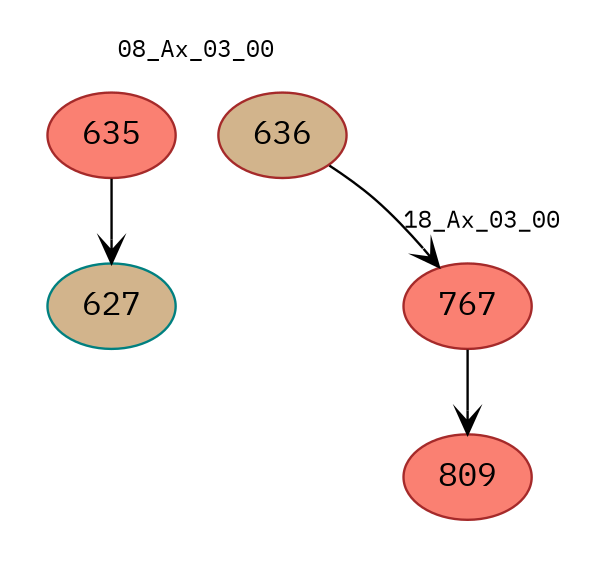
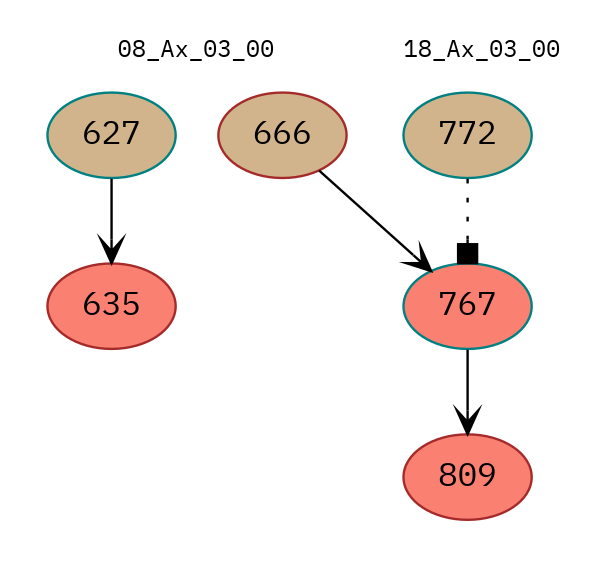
  digraph {
    fontname="IBM Plex Mono"
    node [color=brown fillcolor=tan fontname="IBM Plex Mono" style=filled]
    edge [arrowhead=vee color=black fontname="IBM Plex Mono" style=solid]
-   n1 [label=636]
+   n1 [label=666]
    n2 [color=teal label=627]
    n3 [fillcolor=salmon label=635]
-   n5 [fillcolor=salmon label=767]
+   n4 [color=teal label=772]
+   n5 [color=teal fillcolor=salmon label=767]
    n6 [fillcolor=salmon label=809]
    subgraph cluster_1 {
      color=white
      fontsize=10
      label="08_Ax_03_00"
      n1
      n2
      n3
    }
    subgraph cluster_2 {
      color=white
      fontsize=10
      label="18_Ax_03_00"
+     n4
      n5
      n6
    }
    n1 -> n5
-   n3 -> n2
+   n2 -> n3
+   n4 -> n5 [arrowhead=box style=dotted]
    n5 -> n6
  }
